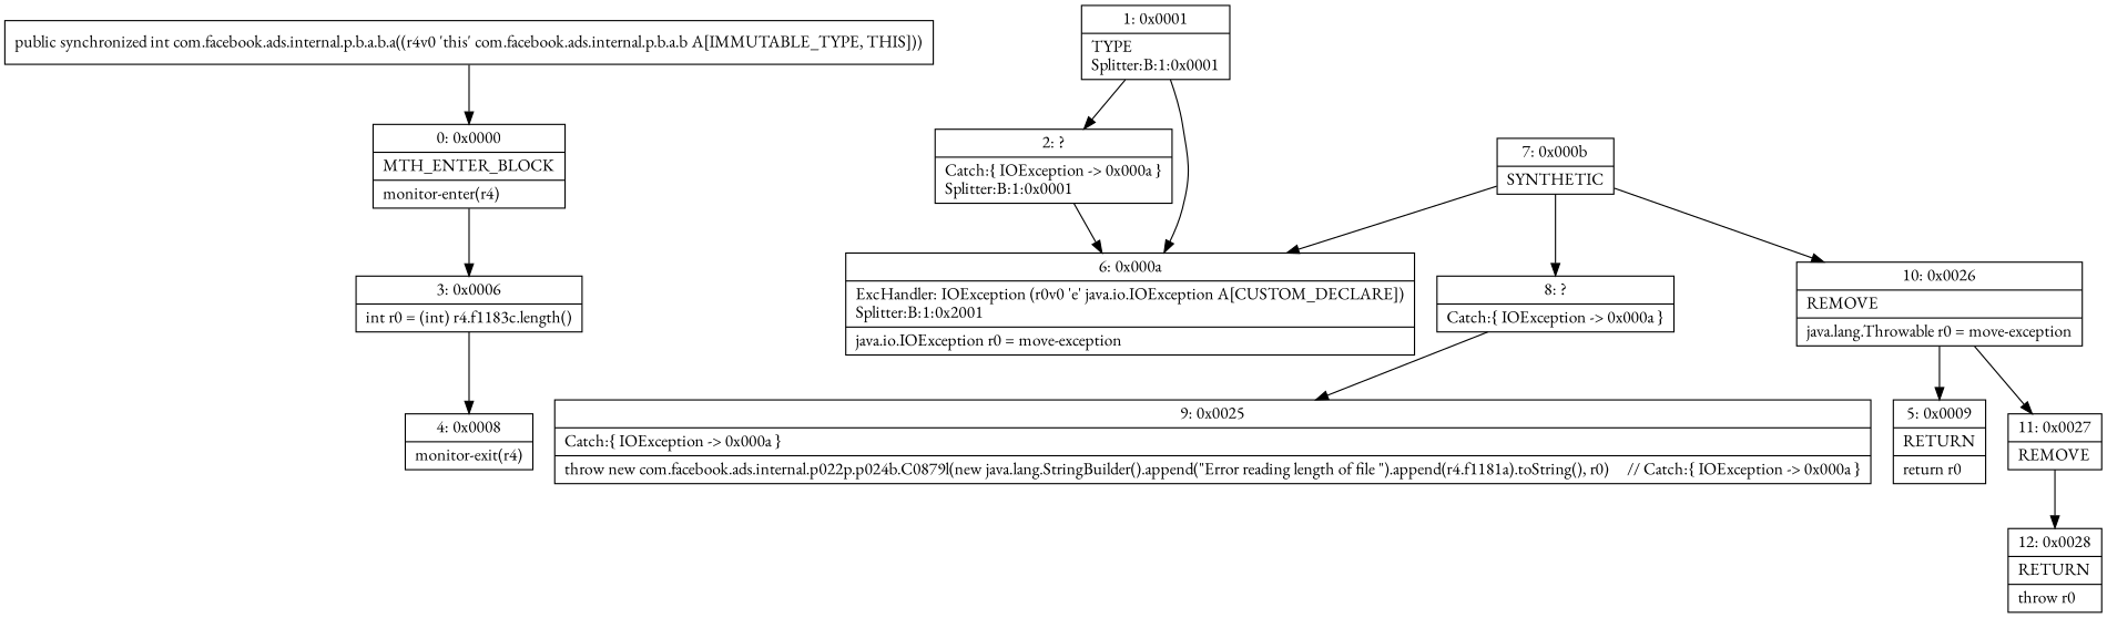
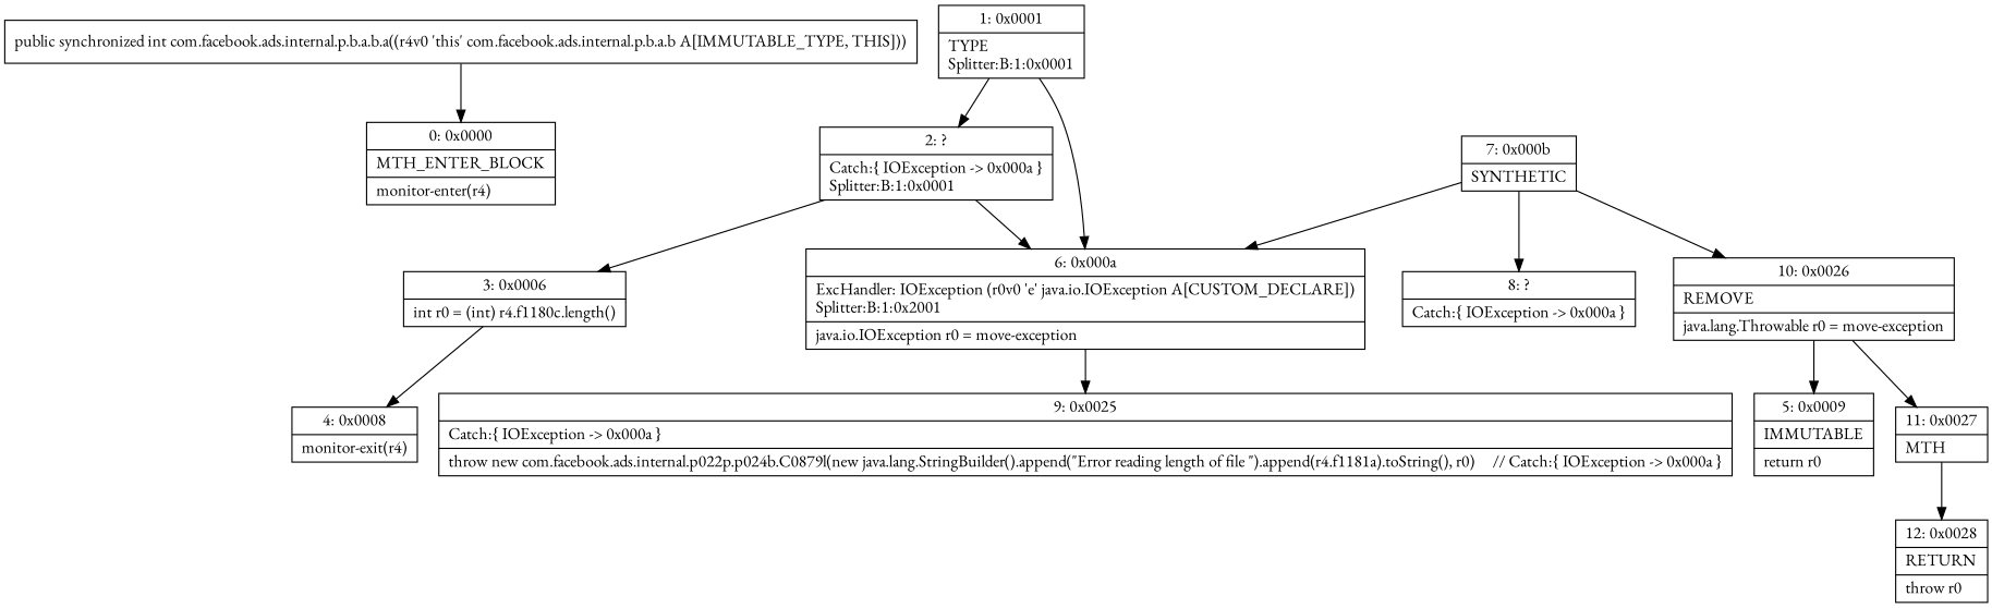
  digraph {
    fontname="EB Garamond"
    node [fontname="EB Garamond" shape=record]
    edge [fontname="EB Garamond"]
    n1 [label="{0\:\ 0x0000|MTH_ENTER_BLOCK\l|monitor\-enter(r4)\l}"]
    n2 [label="{1\:\ 0x0001|TYPE\lSplitter:B:1:0x0001\l}"]
    n3 [label="{2\:\ ?|Catch:\{ IOException \-\> 0x000a \}\lSplitter:B:1:0x0001\l}"]
    n4 [label="{6\:\ 0x000a|ExcHandler: IOException (r0v0 'e' java.io.IOException A[CUSTOM_DECLARE])\lSplitter:B:1:0x2001\l|java.io.IOException r0 = move\-exception\l}"]
-   n5 [label="{3\:\ 0x0006|int r0 = (int) r4.f1183c.length()\l}"]
+   n5 [label="{3\:\ 0x0006|int r0 = (int) r4.f1180c.length()\l}"]
    n6 [label="{4\:\ 0x0008|monitor\-exit(r4)\l}"]
-   n7 [label="{5\:\ 0x0009|RETURN\l|return r0\l}"]
+   n7 [label="{5\:\ 0x0009|IMMUTABLE\l|return r0\l}"]
    n8 [label="{7\:\ 0x000b|SYNTHETIC\l}"]
    n9 [label="{8\:\ ?|Catch:\{ IOException \-\> 0x000a \}\l}"]
    n10 [label="{10\:\ 0x0026|REMOVE\l|java.lang.Throwable r0 = move\-exception\l}"]
    n11 [label="{9\:\ 0x0025|Catch:\{ IOException \-\> 0x000a \}\l|throw new com.facebook.ads.internal.p022p.p024b.C0879l(new java.lang.StringBuilder().append(\"Error reading length of file \").append(r4.f1181a).toString(), r0)     \/\/ Catch:\{ IOException \-\> 0x000a \}\l}"]
-   n12 [label="{11\:\ 0x0027|REMOVE\l}"]
+   n12 [label="{11\:\ 0x0027|MTH\l}"]
    n13 [label="{12\:\ 0x0028|RETURN\l|throw r0\l}"]
    n14 [label="{public synchronized int com.facebook.ads.internal.p.b.a.b.a((r4v0 'this' com.facebook.ads.internal.p.b.a.b A[IMMUTABLE_TYPE, THIS])) }"]
    n2 -> n3
    n2 -> n4
    n3 -> n4
-   n1 -> n5
+   n3 -> n5
    n5 -> n6
    n8 -> n4
    n8 -> n9
    n8 -> n10
-   n9 -> n11
+   n4 -> n11
    n10 -> n7
    n10 -> n12
    n12 -> n13
    n14 -> n1
  }
